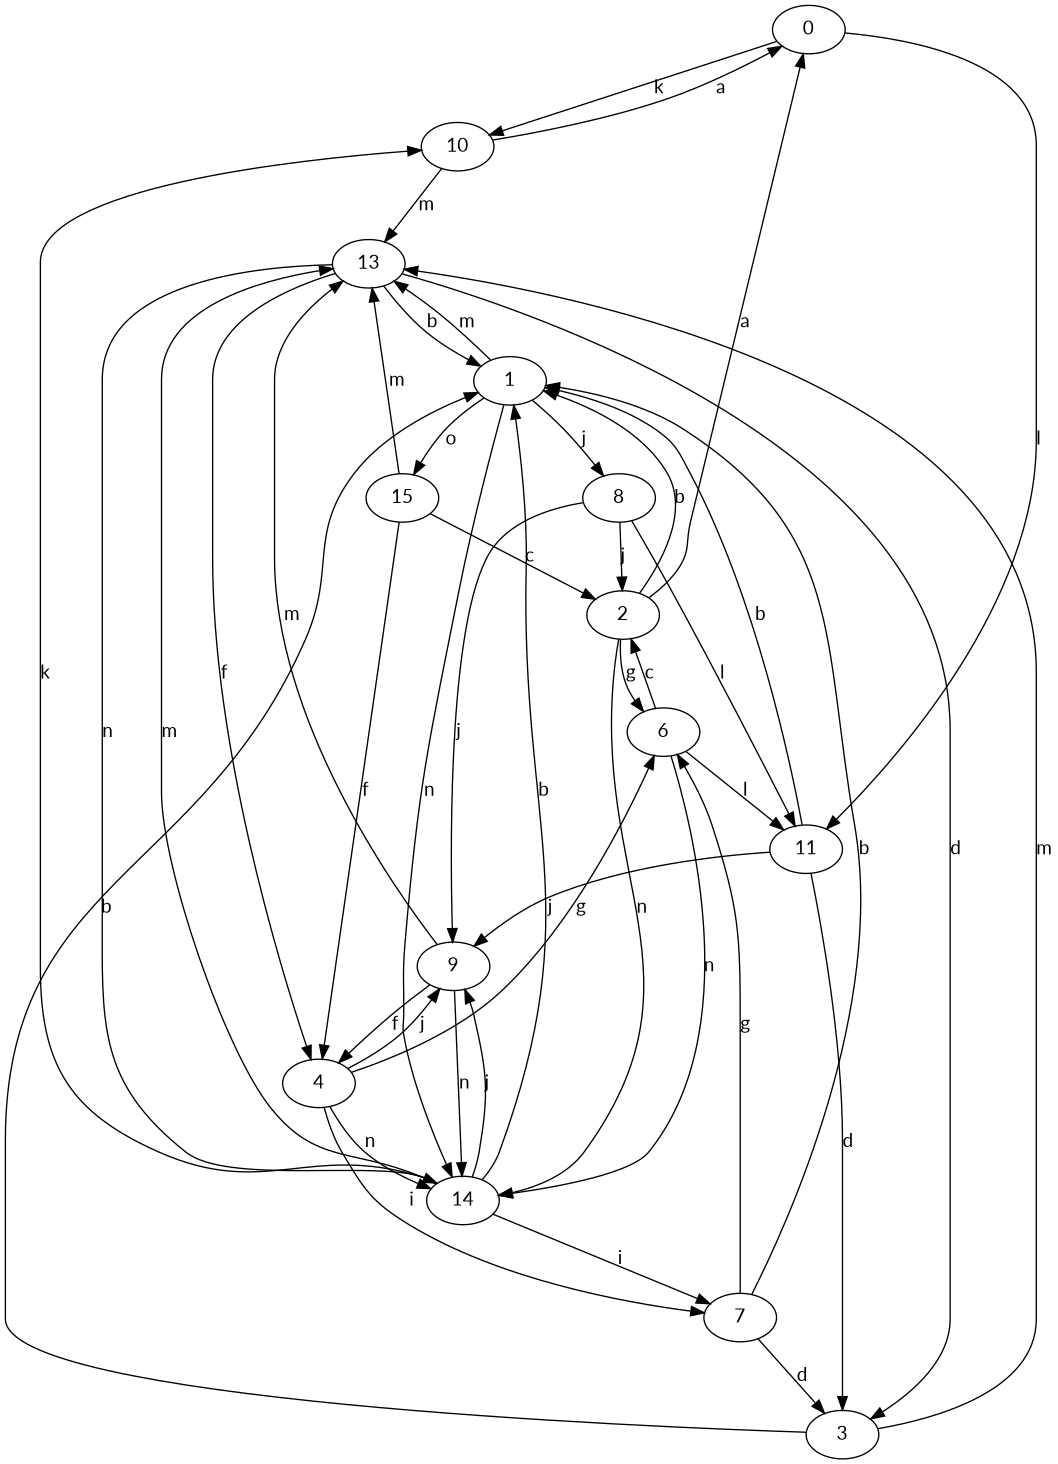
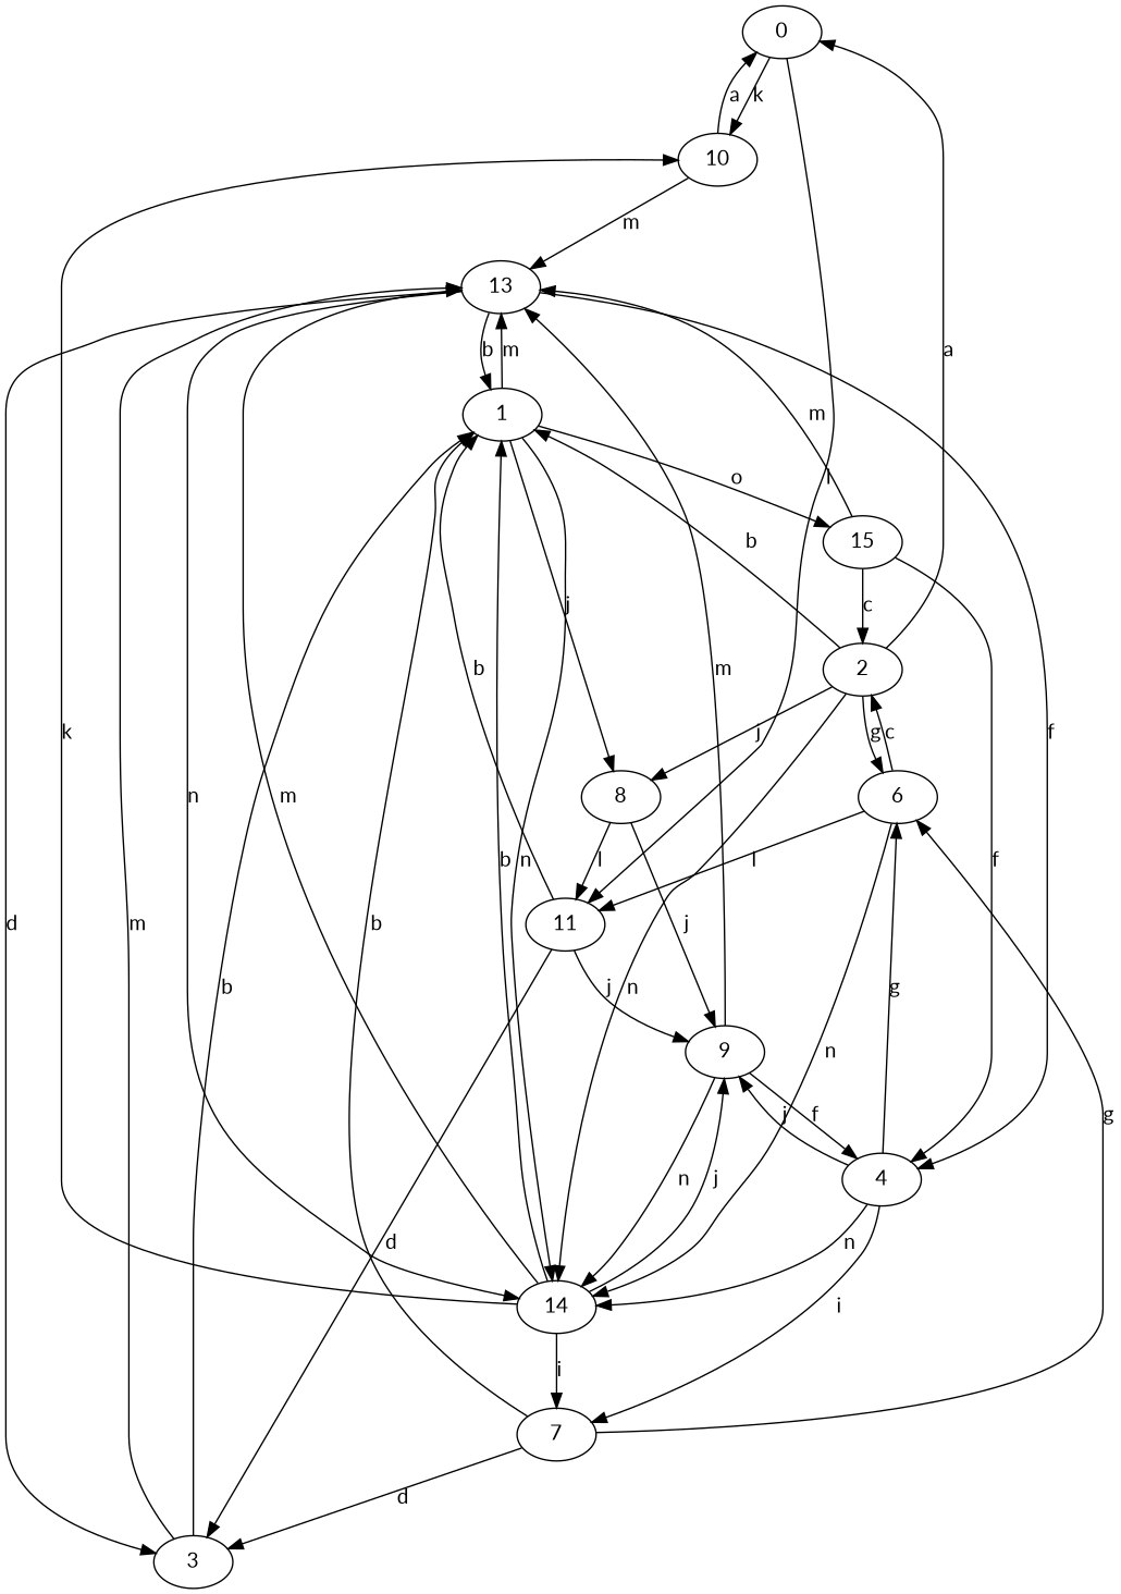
  strict digraph {
    fontname=Lato
    node [fontname=Lato]
    edge [fontname=Lato]
    0
    10
    11
    13
    1
    3
    9
    8
    14
    15
    4
    7
    2
    6
    0 -> 10 [label=k]
    0 -> 11 [label=l]
    10 -> 0 [label=a]
    10 -> 13 [label=m]
    11 -> 1 [label=b]
    11 -> 3 [label=d]
    11 -> 9 [label=j]
    13 -> 1 [label=b]
    13 -> 3 [label=d]
    13 -> 14 [label=n]
    13 -> 4 [label=f]
    1 -> 13 [label=m]
    1 -> 8 [label=j]
    1 -> 14 [label=n]
    1 -> 15 [label=o]
    3 -> 13 [label=m]
    3 -> 1 [label=b]
    9 -> 13 [label=m]
    9 -> 14 [label=n]
    9 -> 4 [label=f]
    8 -> 11 [label=l]
    8 -> 9 [label=j]
    14 -> 10 [label=k]
    14 -> 13 [label=m]
    14 -> 1 [label=b]
    14 -> 9 [label=j]
    14 -> 7 [label=i]
    15 -> 13 [label=m]
    15 -> 4 [label=f]
    15 -> 2 [label=c]
    4 -> 9 [label=j]
    4 -> 14 [label=n]
    4 -> 7 [label=i]
    4 -> 6 [label=g]
    7 -> 1 [label=b]
    7 -> 3 [label=d]
    7 -> 6 [label=g]
    2 -> 0 [label=a]
    2 -> 1 [label=b]
-   8 -> 2 [label=j]
+   2 -> 8 [label=j]
    2 -> 14 [label=n]
    2 -> 6 [label=g]
    6 -> 11 [label=l]
    6 -> 14 [label=n]
    6 -> 2 [label=c]
  }
